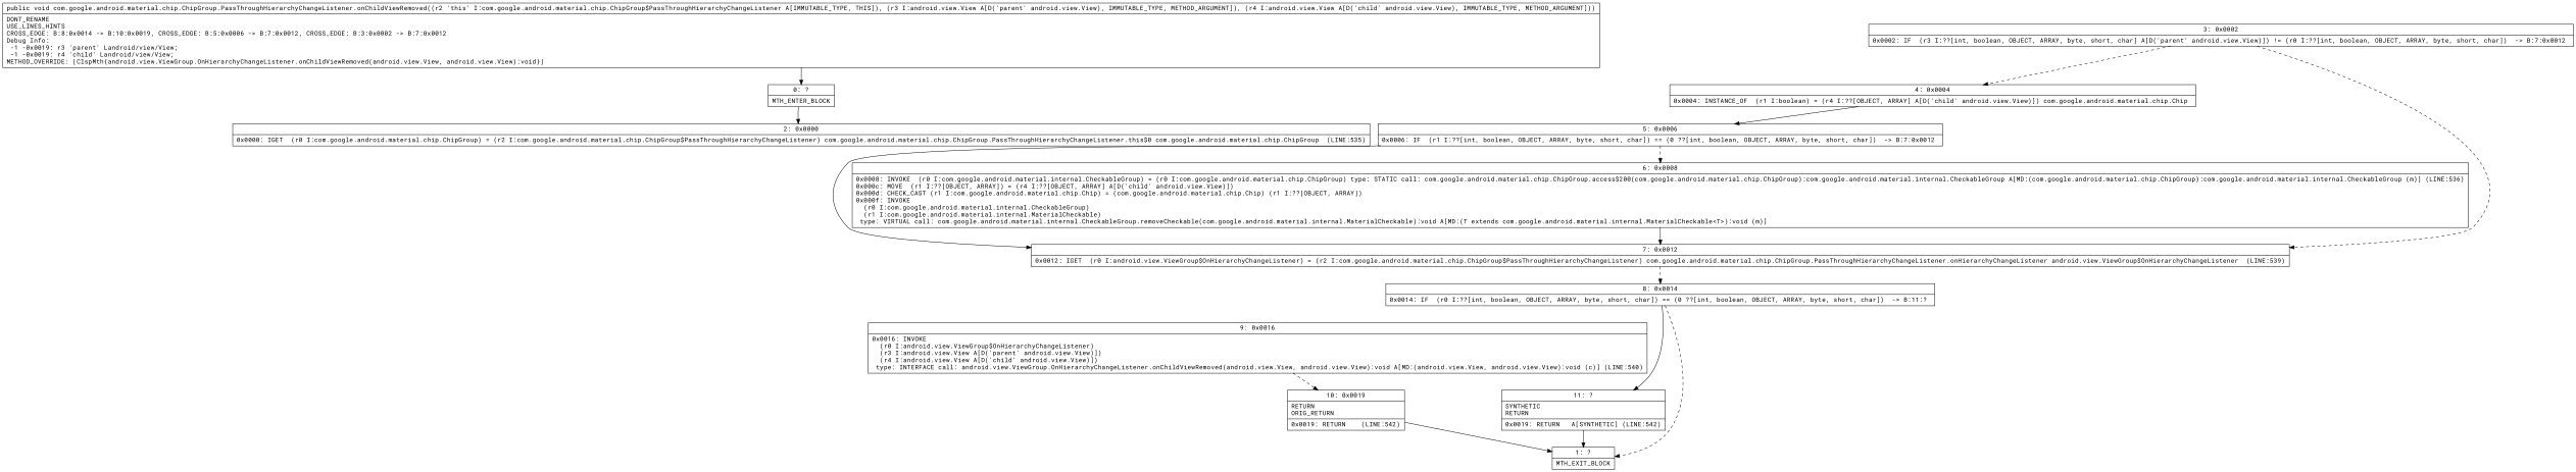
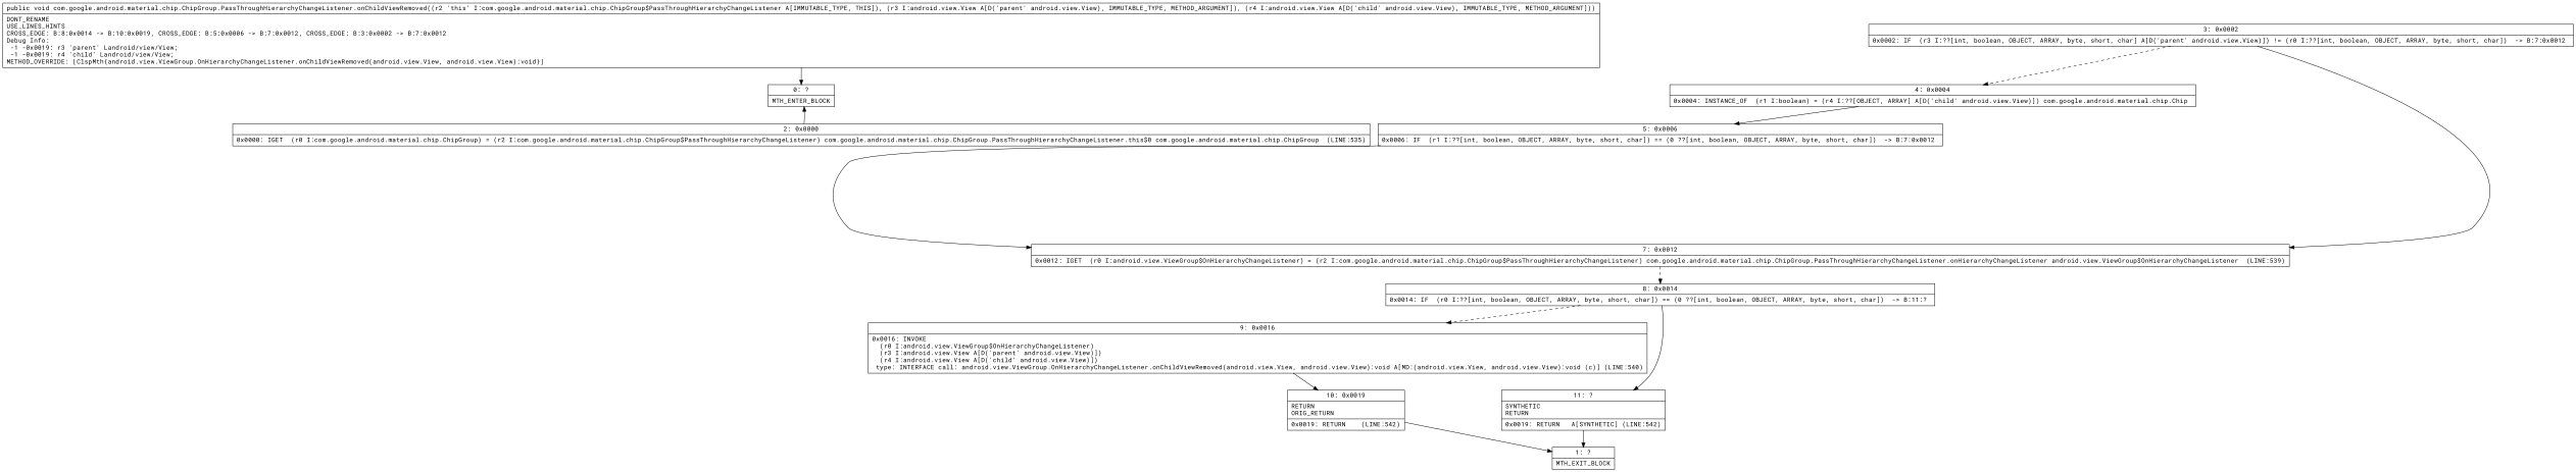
  digraph {
    fontname="Roboto Mono"
    node [fontname="Roboto Mono" shape=record]
    edge [fontname="Roboto Mono"]
    n1 [label="{0\:\ ?|MTH_ENTER_BLOCK\l}"]
    n2 [label="{2\:\ 0x0000|0x0000: IGET  (r0 I:com.google.android.material.chip.ChipGroup) = (r2 I:com.google.android.material.chip.ChipGroup$PassThroughHierarchyChangeListener) com.google.android.material.chip.ChipGroup.PassThroughHierarchyChangeListener.this$0 com.google.android.material.chip.ChipGroup  (LINE:535)\l}"]
    n3 [label="{3\:\ 0x0002|0x0002: IF  (r3 I:??[int, boolean, OBJECT, ARRAY, byte, short, char] A[D('parent' android.view.View)]) != (r0 I:??[int, boolean, OBJECT, ARRAY, byte, short, char])  \-\> B:7:0x0012 \l}"]
    n4 [label="{4\:\ 0x0004|0x0004: INSTANCE_OF  (r1 I:boolean) = (r4 I:??[OBJECT, ARRAY] A[D('child' android.view.View)]) com.google.android.material.chip.Chip \l}"]
    n5 [label="{7\:\ 0x0012|0x0012: IGET  (r0 I:android.view.ViewGroup$OnHierarchyChangeListener) = (r2 I:com.google.android.material.chip.ChipGroup$PassThroughHierarchyChangeListener) com.google.android.material.chip.ChipGroup.PassThroughHierarchyChangeListener.onHierarchyChangeListener android.view.ViewGroup$OnHierarchyChangeListener  (LINE:539)\l}"]
    n6 [label="{5\:\ 0x0006|0x0006: IF  (r1 I:??[int, boolean, OBJECT, ARRAY, byte, short, char]) == (0 ??[int, boolean, OBJECT, ARRAY, byte, short, char])  \-\> B:7:0x0012 \l}"]
    n7 [label="{8\:\ 0x0014|0x0014: IF  (r0 I:??[int, boolean, OBJECT, ARRAY, byte, short, char]) == (0 ??[int, boolean, OBJECT, ARRAY, byte, short, char])  \-\> B:11:? \l}"]
-   n8 [label="{6\:\ 0x0008|0x0008: INVOKE  (r0 I:com.google.android.material.internal.CheckableGroup) = (r0 I:com.google.android.material.chip.ChipGroup) type: STATIC call: com.google.android.material.chip.ChipGroup.access$200(com.google.android.material.chip.ChipGroup):com.google.android.material.internal.CheckableGroup A[MD:(com.google.android.material.chip.ChipGroup):com.google.android.material.internal.CheckableGroup (m)] (LINE:536)\l0x000c: MOVE  (r1 I:??[OBJECT, ARRAY]) = (r4 I:??[OBJECT, ARRAY] A[D('child' android.view.View)]) \l0x000d: CHECK_CAST (r1 I:com.google.android.material.chip.Chip) = (com.google.android.material.chip.Chip) (r1 I:??[OBJECT, ARRAY]) \l0x000f: INVOKE  \l  (r0 I:com.google.android.material.internal.CheckableGroup)\l  (r1 I:com.google.android.material.internal.MaterialCheckable)\l type: VIRTUAL call: com.google.android.material.internal.CheckableGroup.removeCheckable(com.google.android.material.internal.MaterialCheckable):void A[MD:(T extends com.google.android.material.internal.MaterialCheckable\<T\>):void (m)]\l}"]
    n9 [label="{9\:\ 0x0016|0x0016: INVOKE  \l  (r0 I:android.view.ViewGroup$OnHierarchyChangeListener)\l  (r3 I:android.view.View A[D('parent' android.view.View)])\l  (r4 I:android.view.View A[D('child' android.view.View)])\l type: INTERFACE call: android.view.ViewGroup.OnHierarchyChangeListener.onChildViewRemoved(android.view.View, android.view.View):void A[MD:(android.view.View, android.view.View):void (c)] (LINE:540)\l}"]
    n10 [label="{11\:\ ?|SYNTHETIC\lRETURN\l|0x0019: RETURN   A[SYNTHETIC] (LINE:542)\l}"]
    n11 [label="{10\:\ 0x0019|RETURN\lORIG_RETURN\l|0x0019: RETURN    (LINE:542)\l}"]
    n12 [label="{1\:\ ?|MTH_EXIT_BLOCK\l}"]
    n13 [label="{public void com.google.android.material.chip.ChipGroup.PassThroughHierarchyChangeListener.onChildViewRemoved((r2 'this' I:com.google.android.material.chip.ChipGroup$PassThroughHierarchyChangeListener A[IMMUTABLE_TYPE, THIS]), (r3 I:android.view.View A[D('parent' android.view.View), IMMUTABLE_TYPE, METHOD_ARGUMENT]), (r4 I:android.view.View A[D('child' android.view.View), IMMUTABLE_TYPE, METHOD_ARGUMENT]))  | DONT_RENAME\lUSE_LINES_HINTS\lCROSS_EDGE: B:8:0x0014 \-\> B:10:0x0019, CROSS_EDGE: B:5:0x0006 \-\> B:7:0x0012, CROSS_EDGE: B:3:0x0002 \-\> B:7:0x0012\lDebug Info:\l  \-1 \-0x0019: r3 'parent' Landroid\/view\/View;\l  \-1 \-0x0019: r4 'child' Landroid\/view\/View;\lMETHOD_OVERRIDE: [ClspMth\{android.view.ViewGroup.OnHierarchyChangeListener.onChildViewRemoved(android.view.View, android.view.View):void\}]\l}"]
-   n1 -> n2
+   n2 -> n1
    n3 -> n4 [style=dashed]
-   n3 -> n5 [style=dashed]
+   n3 -> n5
    n4 -> n6
    n5 -> n7 [style=dashed]
    n6 -> n5
-   n6 -> n8 [style=dashed]
-   n7 -> n12 [style=dashed]
+   n7 -> n9 [style=dashed]
    n7 -> n10
-   n8 -> n5
-   n9 -> n11 [style=dashed]
+   n9 -> n11
    n10 -> n12
    n11 -> n12
    n13 -> n1
  }
